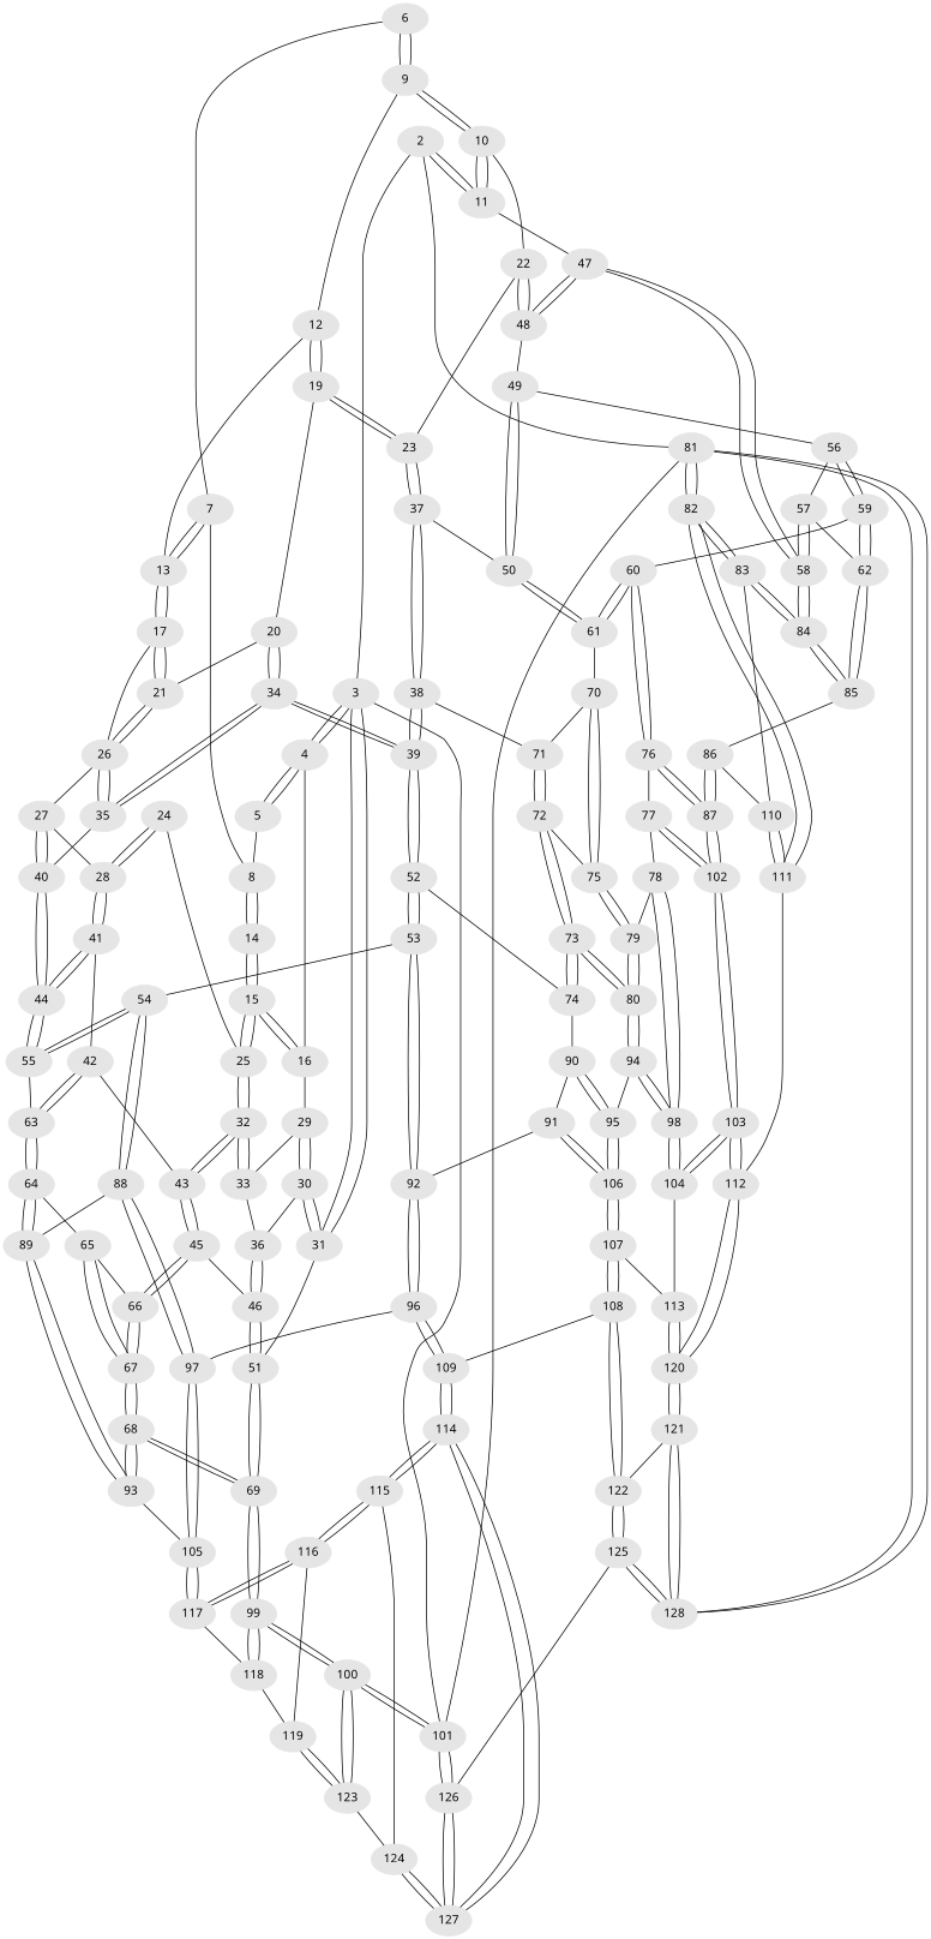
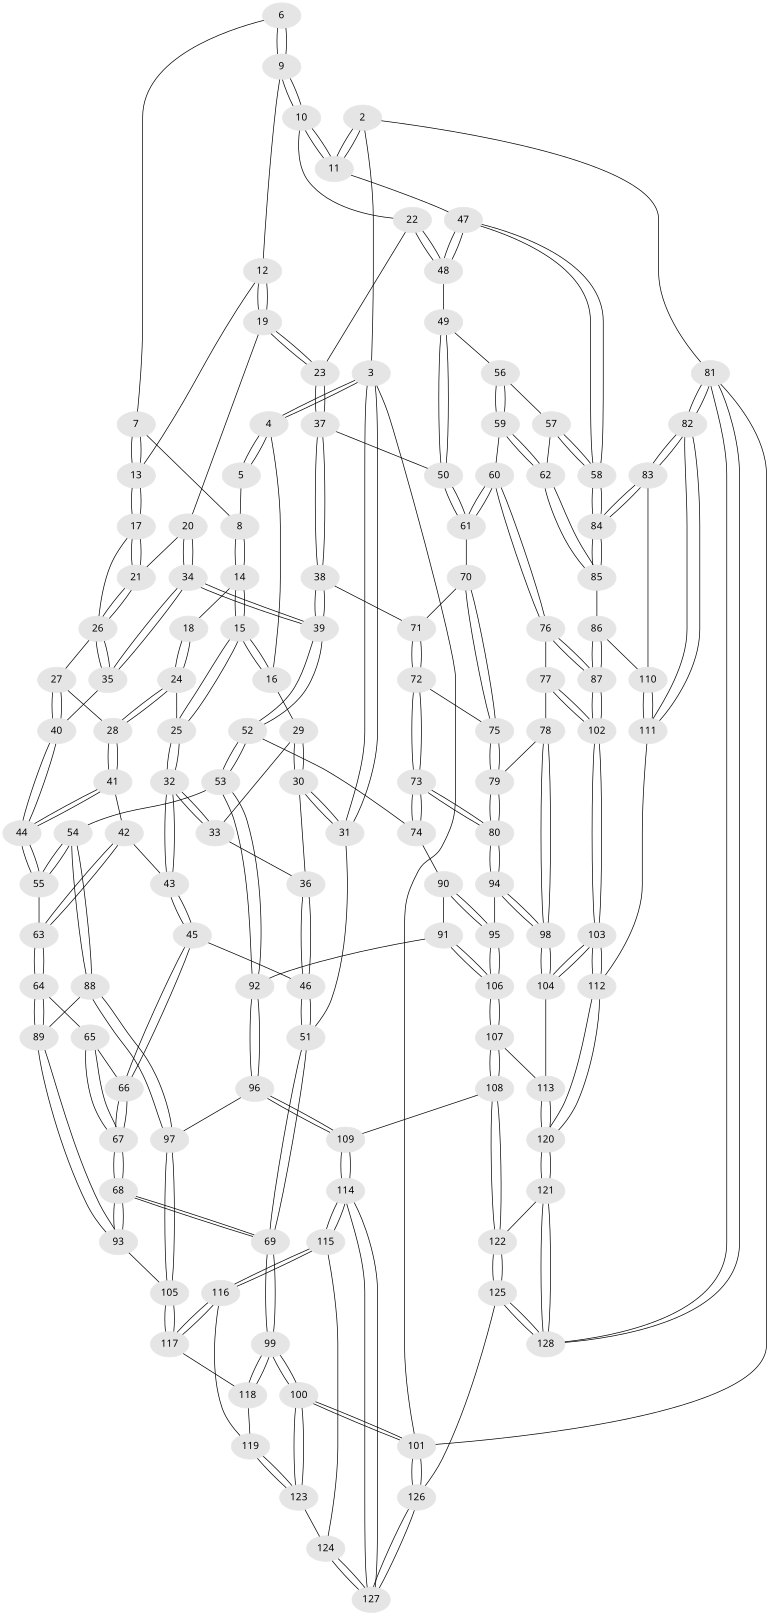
  graph {
    fontname="Noto Sans"
    node [color=gray90 fontname="Noto Sans" style=filled]
    edge [fontname="Noto Sans"]
    2
    3
    11
    81
    6
    7
    9
    4
    31
    101
    47
    82
    128
    5
    16
    51
    126
    8
    29
    14
    13
    10
    12
    17
    15
+   18
    22
    19
    23
    48
    58
    20
    21
    26
    25
    24
    32
    30
    33
    28
    34
    37
    35
    39
    27
    49
    38
    50
    41
    43
    40
    44
    42
    36
    46
    69
    45
    52
    71
    61
    72
    53
    74
    55
    63
    64
    66
    67
    84
    56
    57
    59
    70
    99
    54
    92
    90
    88
    96
    89
    97
    62
    60
    85
    76
    77
    87
    75
    86
    65
    93
    68
    105
    100
    118
    79
    73
    80
    94
    91
    95
    78
    102
    98
    103
    104
    83
    111
    110
    112
    106
    107
    109
    117
    114
    113
    123
    119
    124
    127
    120
    108
    122
    125
    115
    121
    116
    2 -- 3
    2 -- 11
    2 -- 11
    2 -- 81
    3 -- 4
    3 -- 4
    3 -- 31
    3 -- 31
    3 -- 101
    11 -- 47
    81 -- 101
    81 -- 82
    81 -- 82
    81 -- 128
    81 -- 128
    6 -- 7
    6 -- 9
    6 -- 9
    7 -- 8
    7 -- 13
    7 -- 13
    9 -- 10
    9 -- 10
    9 -- 12
    4 -- 5
    4 -- 5
    4 -- 16
    31 -- 51
    101 -- 126
    101 -- 126
    47 -- 48
    47 -- 48
    47 -- 58
    47 -- 58
    82 -- 83
    82 -- 83
    82 -- 111
    82 -- 111
    5 -- 8
    16 -- 29
    51 -- 69
    51 -- 69
    126 -- 127
    126 -- 127
    8 -- 14
    8 -- 14
    29 -- 30
    29 -- 30
    29 -- 33
    14 -- 15
    14 -- 15
+   14 -- 18
    13 -- 17
    13 -- 17
    10 -- 11
    10 -- 11
    10 -- 22
    12 -- 13
    12 -- 19
    12 -- 19
    17 -- 21
    17 -- 21
    17 -- 26
    15 -- 16
    15 -- 16
    15 -- 25
    15 -- 25
+   18 -- 24
+   18 -- 24
    22 -- 23
    22 -- 48
    22 -- 48
    19 -- 23
    19 -- 23
    19 -- 20
    23 -- 37
    23 -- 37
    48 -- 49
    58 -- 84
    58 -- 84
    20 -- 21
    20 -- 34
    20 -- 34
    21 -- 26
    21 -- 26
    26 -- 35
    26 -- 35
    26 -- 27
    25 -- 32
    25 -- 32
    24 -- 25
    24 -- 28
    24 -- 28
    32 -- 33
    32 -- 33
    32 -- 43
    32 -- 43
    30 -- 31
    30 -- 31
    30 -- 36
    33 -- 36
    28 -- 41
    28 -- 41
    34 -- 35
    34 -- 35
    34 -- 39
    34 -- 39
    37 -- 38
    37 -- 38
    37 -- 50
    35 -- 40
    39 -- 52
    39 -- 52
    27 -- 28
    27 -- 40
    27 -- 40
    49 -- 50
    49 -- 50
    49 -- 56
    38 -- 39
    38 -- 39
    38 -- 71
    50 -- 61
    50 -- 61
    41 -- 44
    41 -- 44
    41 -- 42
    43 -- 45
    43 -- 45
    40 -- 44
    40 -- 44
    44 -- 55
    44 -- 55
    42 -- 43
    42 -- 63
    42 -- 63
    36 -- 46
    36 -- 46
    46 -- 51
    46 -- 51
    69 -- 99
    69 -- 99
    45 -- 46
    45 -- 66
    45 -- 66
    52 -- 53
    52 -- 53
    52 -- 74
    71 -- 72
    71 -- 72
    61 -- 70
    72 -- 75
    72 -- 73
    72 -- 73
    53 -- 54
    53 -- 92
    53 -- 92
    74 -- 90
    55 -- 63
    63 -- 64
    63 -- 64
    64 -- 89
    64 -- 89
    64 -- 65
    66 -- 67
    66 -- 67
    67 -- 68
    67 -- 68
    84 -- 85
    84 -- 85
    56 -- 57
    56 -- 59
    56 -- 59
    57 -- 58
    57 -- 58
    57 -- 62
    59 -- 62
    59 -- 62
    59 -- 60
    70 -- 71
    70 -- 75
    70 -- 75
    99 -- 100
    99 -- 100
    99 -- 118
    99 -- 118
    54 -- 55
    54 -- 55
    54 -- 88
    54 -- 88
    92 -- 96
    92 -- 96
    90 -- 91
    90 -- 95
    90 -- 95
    88 -- 89
    88 -- 97
    88 -- 97
    96 -- 97
    96 -- 109
    96 -- 109
    89 -- 93
    89 -- 93
    97 -- 105
    97 -- 105
    62 -- 85
    62 -- 85
    60 -- 61
    60 -- 61
    60 -- 76
    60 -- 76
    85 -- 86
    76 -- 77
    76 -- 87
    76 -- 87
    77 -- 78
    77 -- 102
    77 -- 102
    87 -- 102
    87 -- 102
    75 -- 79
    75 -- 79
    86 -- 87
    86 -- 87
    86 -- 110
    65 -- 66
    65 -- 67
    65 -- 67
    93 -- 105
    68 -- 69
    68 -- 69
    68 -- 93
    68 -- 93
    105 -- 117
    105 -- 117
    100 -- 101
    100 -- 101
    100 -- 123
    100 -- 123
    118 -- 119
    79 -- 80
    79 -- 80
    73 -- 74
    73 -- 74
    73 -- 80
    73 -- 80
    80 -- 94
    80 -- 94
    94 -- 95
    94 -- 98
    94 -- 98
    91 -- 92
    91 -- 106
    91 -- 106
    95 -- 106
    95 -- 106
    78 -- 79
    78 -- 98
    78 -- 98
    102 -- 103
    102 -- 103
    98 -- 104
    98 -- 104
    103 -- 104
    103 -- 104
    103 -- 112
    103 -- 112
    104 -- 113
    83 -- 84
    83 -- 84
    83 -- 110
    111 -- 112
    110 -- 111
    110 -- 111
    112 -- 120
    112 -- 120
    106 -- 107
    106 -- 107
    107 -- 113
    107 -- 108
    107 -- 108
    109 -- 114
    109 -- 114
    117 -- 118
    114 -- 127
    114 -- 127
    114 -- 115
    114 -- 115
    113 -- 120
    113 -- 120
    123 -- 124
    119 -- 123
    119 -- 123
    124 -- 127
    124 -- 127
    120 -- 121
    120 -- 121
    108 -- 109
    108 -- 122
    108 -- 122
    122 -- 125
    122 -- 125
    125 -- 128
    125 -- 128
    125 -- 126
    115 -- 124
    115 -- 116
    115 -- 116
    121 -- 128
    121 -- 128
    121 -- 122
    116 -- 117
    116 -- 117
    116 -- 119
  }
